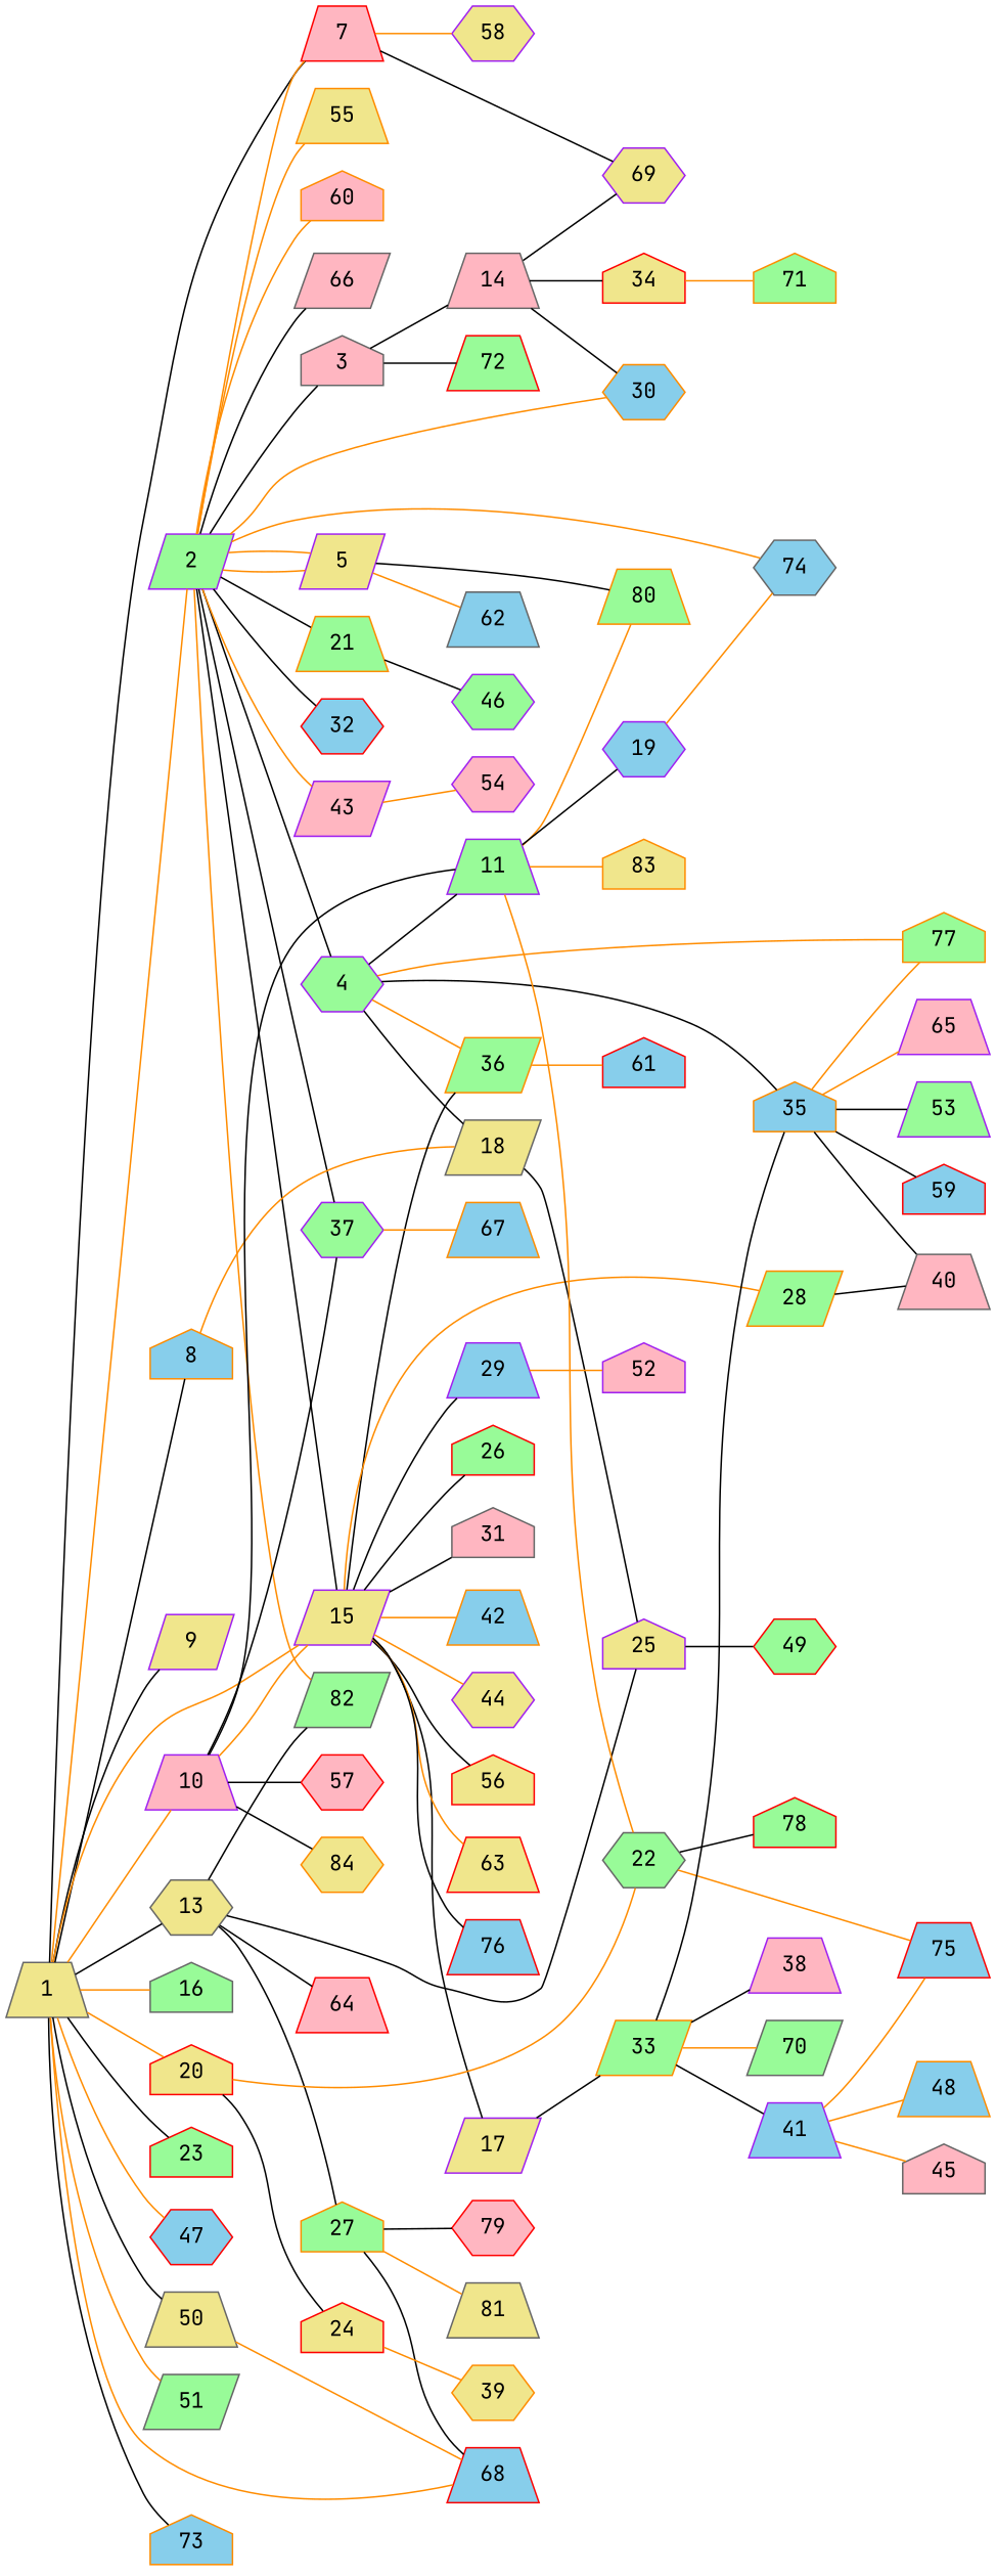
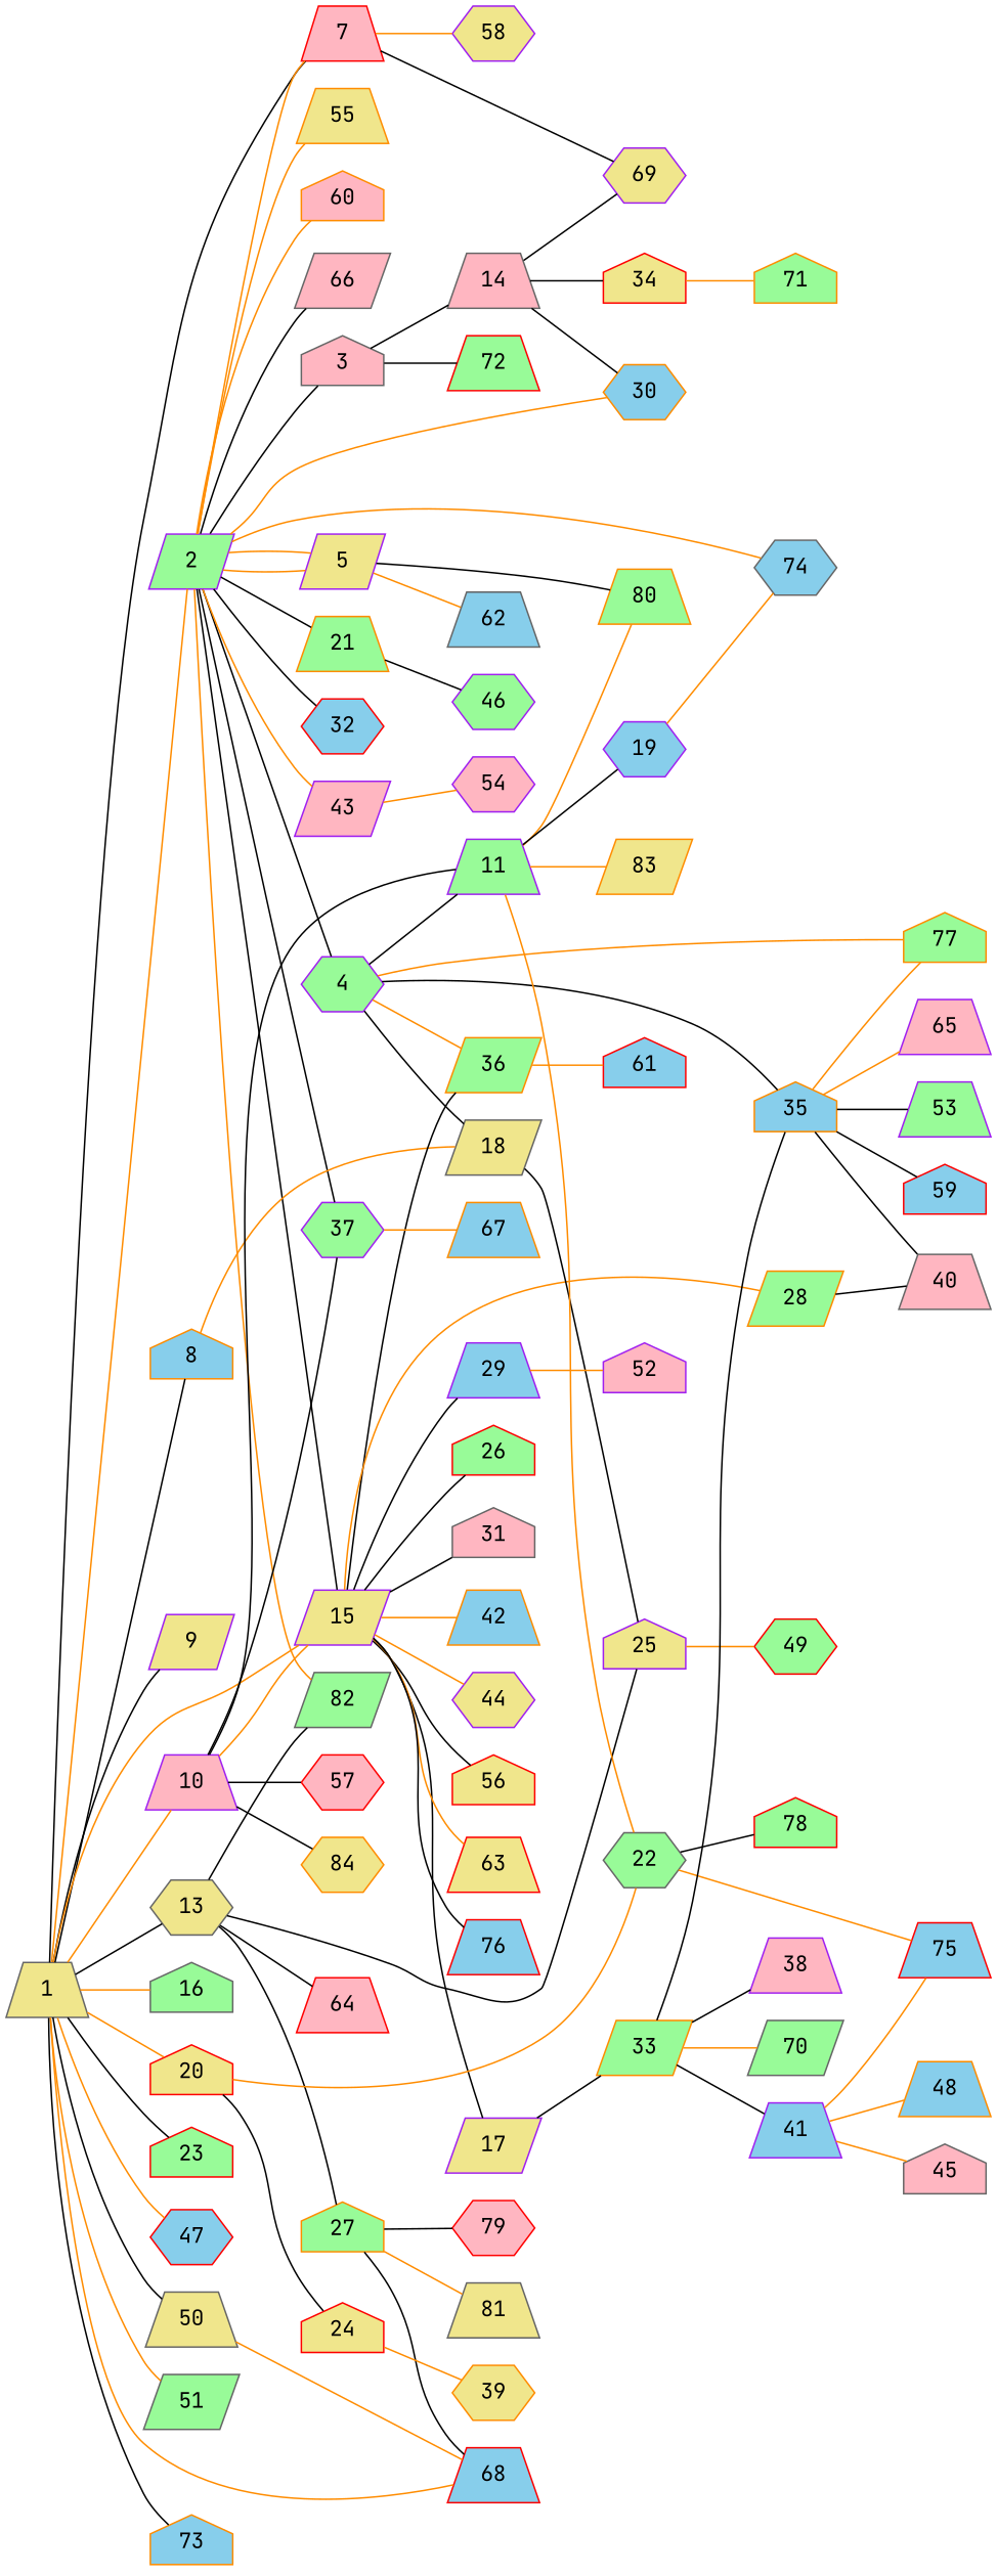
  graph {
    fontname="JetBrains Mono"
    rankdir=LR
    node [color=purple fillcolor=palegreen fontname="JetBrains Mono" shape=trapezium style=filled]
    edge [color=black fontname="JetBrains Mono"]
    1 [color=gray40 fillcolor=khaki]
    2 [shape=parallelogram]
    7 [color=red fillcolor=lightpink]
    8 [color=darkorange fillcolor=skyblue shape=house]
    9 [fillcolor=khaki shape=parallelogram]
    10 [fillcolor=lightpink]
    13 [color=gray40 fillcolor=khaki shape=hexagon]
    15 [fillcolor=khaki shape=parallelogram]
    16 [color=gray40 shape=house]
    20 [color=red fillcolor=khaki shape=house]
    23 [color=red shape=house]
    47 [color=red fillcolor=skyblue shape=hexagon]
    50 [color=gray40 fillcolor=khaki]
    51 [color=gray40 shape=parallelogram]
    68 [color=red fillcolor=skyblue]
    73 [color=darkorange fillcolor=skyblue shape=house]
    3 [color=gray40 fillcolor=lightpink shape=house]
    4 [shape=hexagon]
    5 [fillcolor=khaki shape=parallelogram]
    21 [color=darkorange]
    30 [color=darkorange fillcolor=skyblue shape=hexagon]
    32 [color=red fillcolor=skyblue shape=hexagon]
    37 [shape=hexagon]
    43 [fillcolor=lightpink shape=parallelogram]
    55 [color=darkorange fillcolor=khaki]
    60 [color=darkorange fillcolor=lightpink shape=house]
    66 [color=gray40 fillcolor=lightpink shape=parallelogram]
    74 [color=gray40 fillcolor=skyblue shape=hexagon]
    82 [color=gray40 shape=parallelogram]
    58 [fillcolor=khaki shape=hexagon]
    69 [fillcolor=khaki shape=hexagon]
    18 [color=gray40 fillcolor=khaki shape=parallelogram]
    11
    57 [color=red fillcolor=lightpink shape=hexagon]
    84 [color=darkorange fillcolor=khaki shape=hexagon]
    25 [fillcolor=khaki shape=house]
    27 [color=darkorange shape=house]
    64 [color=red fillcolor=lightpink]
    36 [color=darkorange shape=parallelogram]
    17 [fillcolor=khaki shape=parallelogram]
    26 [color=red shape=house]
    28 [color=darkorange shape=parallelogram]
    29 [fillcolor=skyblue]
    31 [color=gray40 fillcolor=lightpink shape=house]
    42 [color=darkorange fillcolor=skyblue]
    44 [fillcolor=khaki shape=hexagon]
    56 [color=red fillcolor=khaki shape=house]
    63 [color=red fillcolor=khaki]
    76 [color=red fillcolor=skyblue]
    22 [color=gray40 shape=hexagon]
    24 [color=red fillcolor=khaki shape=house]
    14 [color=gray40 fillcolor=lightpink]
    72 [color=red]
    35 [color=darkorange fillcolor=skyblue shape=house]
    77 [color=darkorange shape=house]
    62 [color=gray40 fillcolor=skyblue]
    80 [color=darkorange]
    46 [shape=hexagon]
    67 [color=darkorange fillcolor=skyblue]
    54 [fillcolor=lightpink shape=hexagon]
    34 [color=red fillcolor=khaki shape=house]
    19 [fillcolor=skyblue shape=hexagon]
-   83 [color=darkorange fillcolor=khaki shape=house]
+   83 [color=darkorange fillcolor=khaki shape=parallelogram]
    40 [color=gray40 fillcolor=lightpink]
    53
    59 [color=red fillcolor=skyblue shape=house]
    65 [fillcolor=lightpink]
    61 [color=red fillcolor=skyblue shape=house]
    75 [color=red fillcolor=skyblue]
    78 [color=red shape=house]
    49 [color=red shape=hexagon]
    79 [color=red fillcolor=lightpink shape=hexagon]
    81 [color=gray40 fillcolor=khaki]
    71 [color=darkorange shape=house]
    33 [color=darkorange shape=parallelogram]
    52 [fillcolor=lightpink shape=house]
    38 [fillcolor=lightpink]
    41 [fillcolor=skyblue]
    70 [color=gray40 shape=parallelogram]
    39 [color=darkorange fillcolor=khaki shape=hexagon]
    45 [color=gray40 fillcolor=lightpink shape=house]
    48 [color=darkorange fillcolor=skyblue]
    1 -- 2 [color=darkorange]
    1 -- 7
    1 -- 8
    1 -- 9
    1 -- 10 [color=darkorange]
    1 -- 13
    1 -- 15 [color=darkorange]
    1 -- 16 [color=darkorange]
    1 -- 20 [color=darkorange]
    1 -- 23
    1 -- 47 [color=darkorange]
    1 -- 50
    1 -- 51 [color=darkorange]
    1 -- 68 [color=darkorange]
    1 -- 73
    2 -- 7 [color=darkorange]
    2 -- 15
    2 -- 3
    2 -- 4
    2 -- 5 [color=darkorange]
    2 -- 5 [color=darkorange]
    2 -- 21
    2 -- 30 [color=darkorange]
    2 -- 32
    2 -- 37
    2 -- 43 [color=darkorange]
    2 -- 55 [color=darkorange]
    2 -- 60 [color=darkorange]
    2 -- 66
    2 -- 74 [color=darkorange]
    2 -- 82 [color=darkorange]
    7 -- 58 [color=darkorange]
    7 -- 69
    8 -- 18 [color=darkorange]
    10 -- 15 [color=darkorange]
    10 -- 37
    10 -- 11
    10 -- 57
    10 -- 84
    13 -- 82
    13 -- 25
    13 -- 27
    13 -- 64
    15 -- 36
    15 -- 17
    15 -- 26
    15 -- 28 [color=darkorange]
    15 -- 29
    15 -- 31
    15 -- 42 [color=darkorange]
    15 -- 44 [color=darkorange]
    15 -- 56
    15 -- 63 [color=darkorange]
    15 -- 76
    20 -- 22 [color=darkorange]
    20 -- 24
    50 -- 68 [color=darkorange]
    3 -- 14
    3 -- 72
    4 -- 18
    4 -- 11
    4 -- 36 [color=darkorange]
    4 -- 35
    4 -- 77 [color=darkorange]
    5 -- 62 [color=darkorange]
    5 -- 80
    21 -- 46
    37 -- 67 [color=darkorange]
    43 -- 54 [color=darkorange]
    18 -- 25
    11 -- 22 [color=darkorange]
    11 -- 80 [color=darkorange]
    11 -- 19
    11 -- 83 [color=darkorange]
-   25 -- 49
+   25 -- 49 [color=darkorange]
    27 -- 68
    27 -- 79
    27 -- 81 [color=darkorange]
    36 -- 61 [color=darkorange]
    17 -- 33
    28 -- 40
    29 -- 52 [color=darkorange]
    22 -- 75 [color=darkorange]
    22 -- 78
    24 -- 39 [color=darkorange]
    14 -- 30
    14 -- 69
    14 -- 34
    35 -- 77 [color=darkorange]
    35 -- 40
    35 -- 53
    35 -- 59
    35 -- 65 [color=darkorange]
    34 -- 71 [color=darkorange]
    19 -- 74 [color=darkorange]
    33 -- 35
    33 -- 38
    33 -- 41
    33 -- 70 [color=darkorange]
    41 -- 75 [color=darkorange]
    41 -- 45 [color=darkorange]
    41 -- 48 [color=darkorange]
  }
